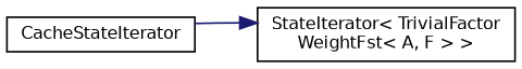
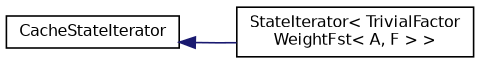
  digraph {
    rankdir=LR
    node [color=black fillcolor=white fontname=Helvetica fontsize=10 shape=record style=filled]
    n1 [height=0.2 label=CacheStateIterator width=0.4]
    n2 [height=0.2 label="StateIterator\< TrivialFactor\lWeightFst\< A, F \> \>" width=0.4]
-   n2 -> n1 [color=midnightblue dir=back fontname=Helvetica fontsize=10 labelfontname=Helvetica labelfontsize=10 style=solid]
+   n1 -> n2 [color=midnightblue dir=back fontname=Helvetica fontsize=10 labelfontname=Helvetica labelfontsize=10 style=solid]
  }
